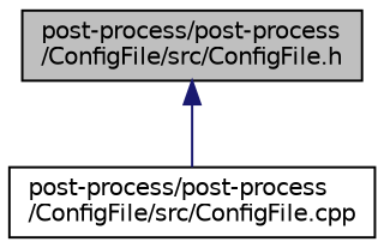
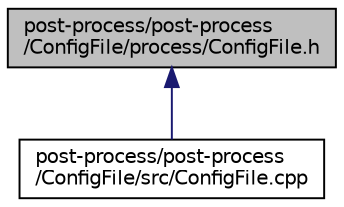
  digraph {
    node [color=black fontname=Helvetica fontsize=10 shape=record style=filled]
-   n1 [fillcolor=grey75 fontcolor=black height=0.2 label="post-process/post-process\l/ConfigFile/src/ConfigFile.h" width=0.4]
+   n1 [fillcolor=grey75 fontcolor=black height=0.2 label="post-process/post-process\l/ConfigFile/process/ConfigFile.h" width=0.4]
    n2 [fillcolor=white height=0.2 label="post-process/post-process\l/ConfigFile/src/ConfigFile.cpp" width=0.4]
    n1 -> n2 [color=midnightblue dir=back fontname=Helvetica fontsize=10 labelfontname=Helvetica labelfontsize=10 style=solid]
  }
